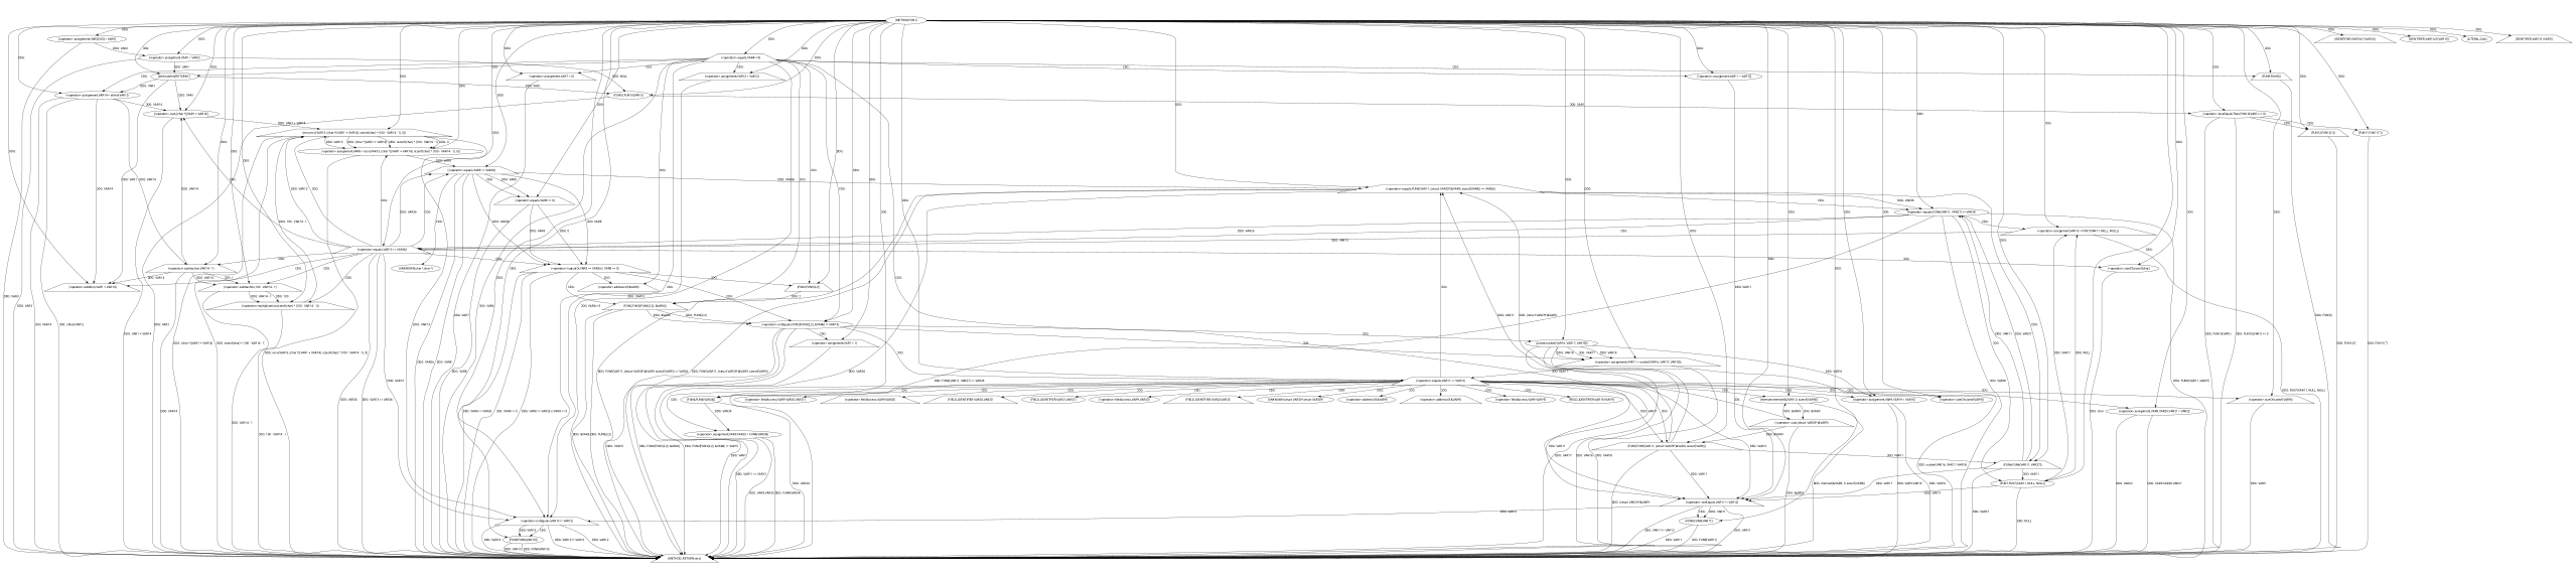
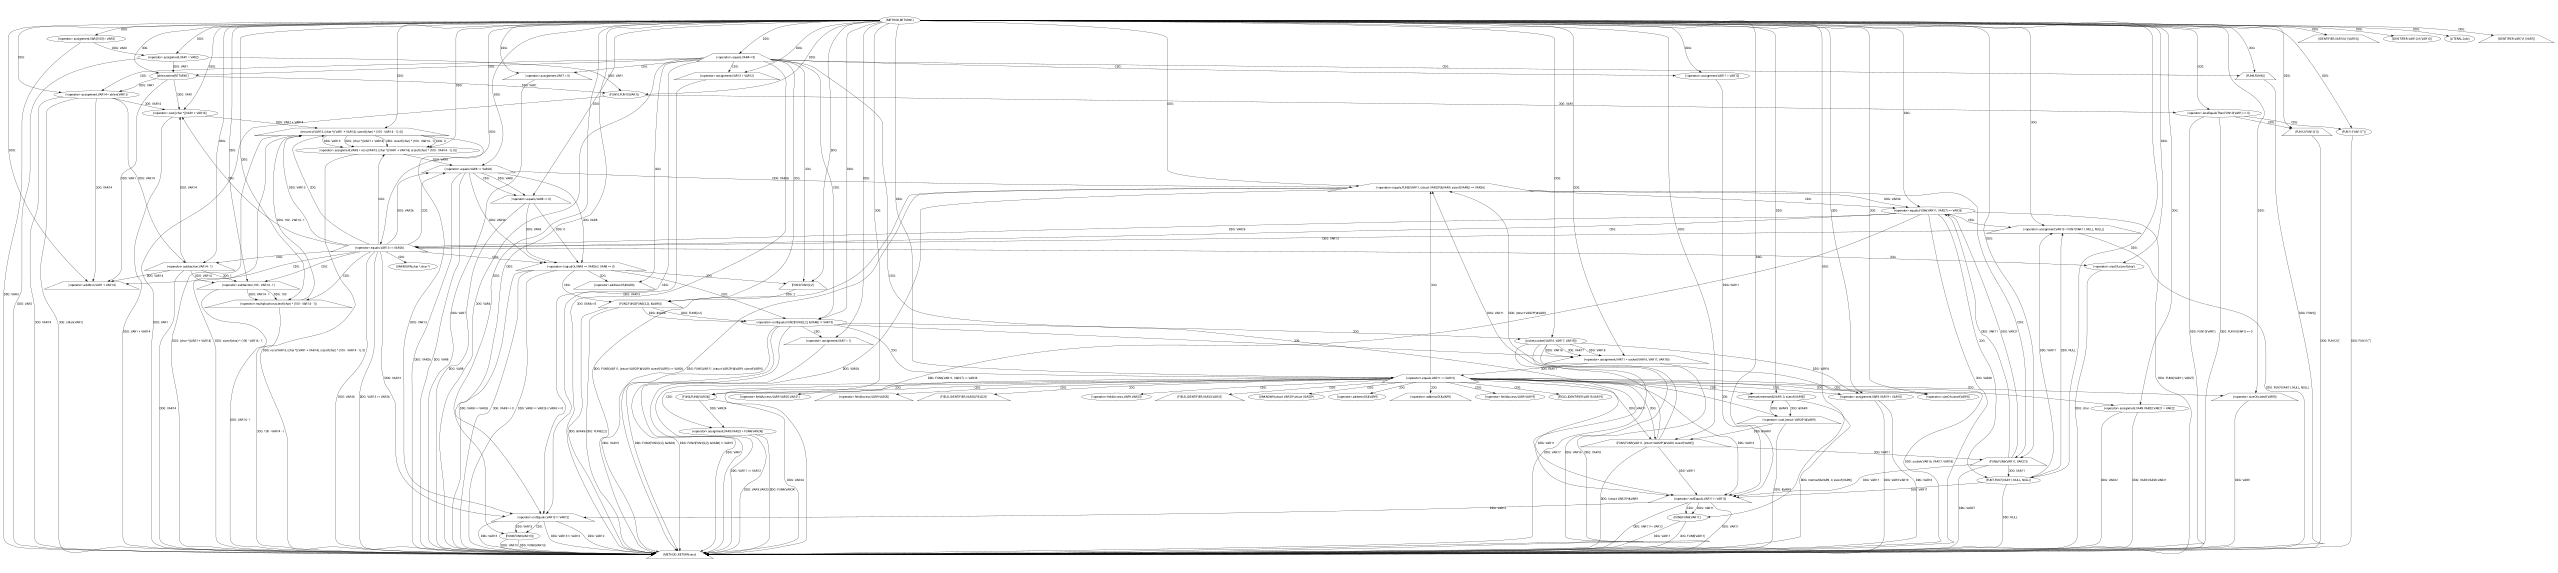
  digraph {
    fontname=Roboto
    node [fontname=Roboto shape=trapezium]
    edge [fontname=Roboto]
-   n1 [label="(METHOD,FUN1)" shape=ellipse]
+   n1 [label="(METHOD,RETURN1)" shape=ellipse]
    n2 [label="(<operator>.assignment,VAR2[100] = VAR3)" shape=ellipse]
    n3 [label="(<operator>.assignment,VAR1 = VAR2)" shape=ellipse]
    n4 [label="(<operator>.equals,VAR4==5)"]
    n5 [label="(<operator>.assignment,VAR7 = 0)"]
    n6 [label="(<operator>.assignment,VAR11 = VAR12)" shape=ellipse]
    n7 [label="(<operator>.assignment,VAR13 = VAR12)"]
    n8 [label="(<operator>.assignment,VAR14 = strlen(VAR1))" shape=ellipse]
    n9 [label="(strlen,strlen(RETURN1))" shape=ellipse]
    n10 [label="(<operator>.notEquals,FUN2(FUN3(2,2), &VAR6) != VAR15)" shape=ellipse]
    n11 [label="(FUN3,FUN3(2,2))"]
    n12 [label="(<operator>.assignment,VAR7 = 1)"]
    n13 [label="(<operator>.assignment,VAR11 = socket(VAR16, VAR17, VAR18))"]
    n14 [label="(socket,socket(VAR16, VAR17, VAR18))" shape=ellipse]
    n15 [label="(<operator>.equals,VAR11 == VAR12)"]
    n16 [label="(memset,memset(&VAR9, 0, sizeof(VAR9)))" shape=ellipse]
    n17 [label="(<operator>.sizeOf,sizeof(VAR9))" shape=ellipse]
    n18 [label="(<operator>.assignment,VAR9.VAR19 = VAR16)" shape=ellipse]
    n19 [label="(<operator>.assignment,VAR9.VAR20.VAR21 = VAR22)" shape=ellipse]
    n20 [label="(FUN4,FUN4(VAR24))" shape=ellipse]
    n21 [label="(<operator>.equals,FUN5(VAR11, (struct VAR25*)&VAR9, sizeof(VAR9)) == VAR26)"]
    n22 [label="(FUN5,FUN5(VAR11, (struct VAR25*)&VAR9, sizeof(VAR9)))"]
    n23 [label="(<operator>.sizeOf,sizeof(VAR9))"]
    n24 [label="(<operator>.equals,FUN6(VAR11, VAR27) == VAR26)" shape=ellipse]
    n25 [label="(FUN6,FUN6(VAR11, VAR27))"]
    n26 [label="(<operator>.assignment,VAR13 = FUN7(VAR11, NULL, NULL))"]
    n27 [label="(FUN7,FUN7(VAR11, NULL, NULL))" shape=ellipse]
    n28 [label="(<operator>.equals,VAR13 == VAR26)"]
    n29 [label="(<operator>.assignment,VAR8 = recv(VAR13, (char *)(VAR1 + VAR14), sizeof(char) * (100 - VAR14 - 1), 0))" shape=ellipse]
    n30 [label="(recv,recv(VAR13, (char *)(VAR1 + VAR14), sizeof(char) * (100 - VAR14 - 1), 0))"]
    n31 [label="(<operator>.cast,(char *)(VAR1 + VAR14))" shape=ellipse]
    n32 [label="(<operator>.addition,VAR1 + VAR14)"]
    n33 [label="(<operator>.multiplication,sizeof(char) * (100 - VAR14 - 1))"]
    n34 [label="(<operator>.sizeOf,sizeof(char))" shape=ellipse]
    n35 [label="(<operator>.subtraction,100 - VAR14 - 1)"]
    n36 [label="(<operator>.subtraction,VAR14 - 1)"]
    n37 [label="(<operator>.equals,VAR8 == VAR26)"]
    n38 [label="(<operator>.equals,VAR8 == 0)"]
    n39 [label="(IDENTIFIER,VAR10,if (VAR10))"]
    n40 [label="(IDENTIFIER,VAR10,if (VAR10))" shape=ellipse]
    n41 [label="(LITERAL,0,do)" shape=ellipse]
    n42 [label="(<operator>.notEquals,VAR11 != VAR12)"]
    n43 [label="(FUN8,FUN8(VAR11))" shape=ellipse]
    n44 [label="(<operator>.notEquals,VAR13 != VAR12)"]
    n45 [label="(FUN8,FUN8(VAR13))" shape=ellipse]
    n46 [label="(IDENTIFIER,VAR7,if (VAR7))"]
    n47 [label="(FUN9,FUN9())"]
    n48 [label="(<operator>.lessEqualsThan,FUN10(VAR1) <= 0)" shape=ellipse]
    n49 [label="(FUN10,FUN10(VAR1))" shape=ellipse]
    n50 [label="(FUN11,FUN11(\"\"))" shape=ellipse]
    n51 [label="(FUN12,FUN12(1))"]
    n52 [label="(METHOD_RETURN,recv)"]
    n53 [label="(FUN2,FUN2(FUN3(2,2), &VAR6))"]
    n54 [label="(<operator>.addressOf,&VAR6)"]
    n55 [label="(<operator>.assignment,VAR9.VAR23 = FUN4(VAR24))" shape=ellipse]
    n56 [label="(<operator>.cast,(struct VAR25*)&VAR9)"]
    n57 [label="(<operator>.addressOf,&VAR9)"]
    n58 [label="(<operator>.fieldAccess,VAR9.VAR19)" shape=ellipse]
    n59 [label="(FIELD_IDENTIFIER,VAR19,VAR19)" shape=ellipse]
    n60 [label="(<operator>.fieldAccess,VAR9.VAR20.VAR21)" shape=ellipse]
    n61 [label="(<operator>.fieldAccess,VAR9.VAR20)"]
-   n62 [label="(FIELD_IDENTIFIER,VAR20,VAR20)"]
-   n63 [label="(FIELD_IDENTIFIER,VAR21,VAR21)" shape=ellipse]
+   n62 [label="(FIELD_IDENTIFIER,VAR20,FIELD20)"]
    n64 [label="(<operator>.fieldAccess,VAR9.VAR23)" shape=ellipse]
    n65 [label="(FIELD_IDENTIFIER,VAR23,VAR23)"]
    n66 [label="(UNKNOWN,struct VAR25*,struct VAR25*)" shape=ellipse]
    n67 [label="(<operator>.addressOf,&VAR9)" shape=ellipse]
    n68 [label="(<operator>.logicalOr,VAR8 == VAR26 || VAR8 == 0)"]
    n69 [label="(UNKNOWN,char *,char *)" shape=ellipse]
    n1 -> n2 [label="DDG: "]
    n1 -> n3 [label="DDG: "]
    n1 -> n4 [label="DDG: "]
    n1 -> n5 [label="DDG: "]
    n1 -> n6 [label="DDG: "]
    n1 -> n7 [label="DDG: "]
    n1 -> n8 [label="DDG: "]
    n1 -> n9 [label="DDG: "]
    n1 -> n10 [label="DDG: "]
    n1 -> n11 [label="DDG: "]
    n1 -> n12 [label="DDG: "]
    n1 -> n13 [label="DDG: "]
    n1 -> n14 [label="DDG: "]
    n1 -> n15 [label="DDG: "]
    n1 -> n16 [label="DDG: "]
    n1 -> n17 [label="DDG: "]
    n1 -> n18 [label="DDG: "]
    n1 -> n19 [label="DDG: "]
    n1 -> n20 [label="DDG: "]
    n1 -> n21 [label="DDG: "]
    n1 -> n22 [label="DDG: "]
    n1 -> n23 [label="DDG: "]
    n1 -> n24 [label="DDG: "]
    n1 -> n25 [label="DDG: "]
    n1 -> n26 [label="DDG: "]
    n1 -> n27 [label="DDG: "]
    n1 -> n28 [label="DDG: "]
    n1 -> n29 [label="DDG: "]
    n1 -> n30 [label="DDG: "]
    n1 -> n31 [label="DDG: "]
    n1 -> n32 [label="DDG: "]
    n1 -> n33 [label="DDG: "]
    n1 -> n34 [label="DDG: "]
    n1 -> n35 [label="DDG: "]
    n1 -> n36 [label="DDG: "]
    n1 -> n37 [label="DDG: "]
    n1 -> n38 [label="DDG: "]
    n1 -> n39 [label="DDG: "]
    n1 -> n40 [label="DDG: "]
    n1 -> n41 [label="DDG: "]
    n1 -> n42 [label="DDG: "]
    n1 -> n43 [label="DDG: "]
    n1 -> n44 [label="DDG: "]
    n1 -> n45 [label="DDG: "]
    n1 -> n46 [label="DDG: "]
    n1 -> n47 [label="DDG: "]
    n1 -> n48 [label="DDG: "]
    n1 -> n49 [label="DDG: "]
    n1 -> n50 [label="DDG: "]
    n1 -> n51 [label="DDG: "]
    n2 -> n3 [label="DDG: VAR2"]
    n2 -> n52 [label="DDG: VAR3"]
    n3 -> n9 [label="DDG: VAR1"]
-   n3 -> n49 [label="DDG: NULL"]
+   n3 -> n49 [label="DDG: VAR1"]
    n3 -> n52 [label="DDG: VAR2"]
    n4 -> n5 [label="CDG: "]
    n4 -> n6 [label="CDG: "]
    n4 -> n7 [label="CDG: "]
    n4 -> n8 [label="CDG: "]
    n4 -> n9 [label="CDG: "]
    n4 -> n10 [label="CDG: "]
    n4 -> n11 [label="CDG: "]
    n4 -> n42 [label="CDG: "]
    n4 -> n44 [label="CDG: "]
    n4 -> n47 [label="CDG: "]
    n4 -> n52 [label="DDG: VAR4"]
    n4 -> n52 [label="DDG: VAR4==5"]
    n4 -> n53 [label="CDG: "]
    n4 -> n54 [label="CDG: "]
    n5 -> n52 [label="DDG: VAR7"]
    n6 -> n42 [label="DDG: VAR11"]
    n7 -> n44 [label="DDG: VAR13"]
    n8 -> n31 [label="DDG: VAR14"]
    n8 -> n32 [label="DDG: VAR14"]
    n8 -> n36 [label="DDG: VAR14"]
    n8 -> n52 [label="DDG: VAR14"]
    n8 -> n52 [label="DDG: strlen(VAR1)"]
    n9 -> n8 [label="DDG: VAR1"]
    n9 -> n31 [label="DDG: VAR1"]
    n9 -> n32 [label="DDG: VAR1"]
    n9 -> n49 [label="DDG: VAR1"]
    n10 -> n12 [label="CDG: "]
    n10 -> n13 [label="CDG: "]
    n10 -> n14 [label="CDG: "]
    n10 -> n15 [label="CDG: "]
    n10 -> n52 [label="DDG: FUN2(FUN3(2,2), &VAR6)"]
    n10 -> n52 [label="DDG: FUN2(FUN3(2,2), &VAR6) != VAR15"]
    n10 -> n52 [label="DDG: VAR15"]
    n11 -> n53 [label="DDG: 2"]
    n12 -> n52 [label="DDG: VAR7"]
    n13 -> n15 [label="DDG: VAR11"]
    n13 -> n52 [label="DDG: socket(VAR16, VAR17, VAR18)"]
    n14 -> n13 [label="DDG: VAR16"]
    n14 -> n13 [label="DDG: VAR17"]
    n14 -> n13 [label="DDG: VAR18"]
    n14 -> n18 [label="DDG: VAR16"]
    n14 -> n52 [label="DDG: VAR17"]
    n14 -> n52 [label="DDG: VAR16"]
    n14 -> n52 [label="DDG: VAR18"]
    n15 -> n16 [label="CDG: "]
    n15 -> n17 [label="CDG: "]
    n15 -> n18 [label="CDG: "]
    n15 -> n19 [label="CDG: "]
    n15 -> n20 [label="CDG: "]
    n15 -> n21 [label="CDG: "]
    n15 -> n22 [label="DDG: VAR11"]
    n15 -> n22 [label="CDG: "]
    n15 -> n23 [label="CDG: "]
    n15 -> n42 [label="DDG: VAR11"]
    n15 -> n42 [label="DDG: VAR12"]
    n15 -> n52 [label="DDG: VAR11 == VAR12"]
    n15 -> n55 [label="CDG: "]
    n15 -> n56 [label="CDG: "]
    n15 -> n57 [label="CDG: "]
    n15 -> n58 [label="CDG: "]
    n15 -> n59 [label="CDG: "]
    n15 -> n60 [label="CDG: "]
    n15 -> n61 [label="CDG: "]
    n15 -> n62 [label="CDG: "]
-   n15 -> n63 [label="CDG: "]
    n15 -> n64 [label="CDG: "]
    n15 -> n65 [label="CDG: "]
    n15 -> n66 [label="CDG: "]
    n15 -> n67 [label="CDG: "]
    n16 -> n52 [label="DDG: memset(&VAR9, 0, sizeof(VAR9))"]
    n16 -> n56 [label="DDG: &VAR9"]
    n18 -> n52 [label="DDG: VAR9.VAR19"]
    n18 -> n52 [label="DDG: VAR16"]
    n19 -> n52 [label="DDG: VAR22"]
    n19 -> n52 [label="DDG: VAR9.VAR20.VAR21"]
    n20 -> n52 [label="DDG: VAR24"]
    n20 -> n55 [label="DDG: VAR24"]
    n21 -> n24 [label="DDG: VAR26"]
    n21 -> n24 [label="CDG: "]
    n21 -> n25 [label="CDG: "]
    n21 -> n52 [label="DDG: FUN5(VAR11, (struct VAR25*)&VAR9, sizeof(VAR9)) == VAR26"]
    n21 -> n52 [label="DDG: FUN5(VAR11, (struct VAR25*)&VAR9, sizeof(VAR9))"]
    n21 -> n52 [label="DDG: VAR26"]
    n22 -> n21 [label="DDG: VAR11"]
    n22 -> n21 [label="DDG: (struct VAR25*)&VAR9"]
    n22 -> n25 [label="DDG: VAR11"]
    n22 -> n42 [label="DDG: VAR11"]
    n22 -> n52 [label="DDG: (struct VAR25*)&VAR9"]
    n23 -> n52 [label="DDG: VAR9"]
    n24 -> n26 [label="CDG: "]
    n24 -> n27 [label="CDG: "]
    n24 -> n28 [label="DDG: VAR26"]
    n24 -> n28 [label="CDG: "]
    n24 -> n52 [label="DDG: FUN6(VAR11, VAR27) == VAR26"]
    n24 -> n52 [label="DDG: VAR26"]
    n24 -> n52 [label="DDG: FUN6(VAR11, VAR27)"]
    n25 -> n24 [label="DDG: VAR11"]
    n25 -> n24 [label="DDG: VAR27"]
    n25 -> n27 [label="DDG: VAR11"]
    n25 -> n42 [label="DDG: VAR11"]
    n25 -> n52 [label="DDG: VAR27"]
    n26 -> n28 [label="DDG: VAR13"]
    n26 -> n52 [label="DDG: FUN7(VAR11, NULL, NULL)"]
    n27 -> n26 [label="DDG: VAR11"]
    n27 -> n26 [label="DDG: NULL"]
    n27 -> n42 [label="DDG: VAR11"]
    n27 -> n52 [label="DDG: NULL"]
    n28 -> n29 [label="CDG: "]
    n28 -> n30 [label="DDG: VAR13"]
    n28 -> n30 [label="CDG: "]
    n28 -> n31 [label="CDG: "]
    n28 -> n32 [label="CDG: "]
    n28 -> n33 [label="CDG: "]
    n28 -> n34 [label="CDG: "]
    n28 -> n35 [label="CDG: "]
    n28 -> n36 [label="CDG: "]
    n28 -> n37 [label="DDG: VAR26"]
    n28 -> n37 [label="CDG: "]
    n28 -> n44 [label="DDG: VAR13"]
    n28 -> n52 [label="DDG: VAR26"]
    n28 -> n52 [label="DDG: VAR13 == VAR26"]
    n28 -> n68 [label="CDG: "]
-   n37 -> n69 [label="CDG: "]
+   n28 -> n69 [label="CDG: "]
    n29 -> n37 [label="DDG: VAR8"]
    n29 -> n52 [label="DDG: recv(VAR13, (char *)(VAR1 + VAR14), sizeof(char) * (100 - VAR14 - 1), 0)"]
    n30 -> n29 [label="DDG: VAR13"]
    n30 -> n29 [label="DDG: (char *)(VAR1 + VAR14)"]
    n30 -> n29 [label="DDG: sizeof(char) * (100 - VAR14 - 1)"]
    n30 -> n29 [label="DDG: 0"]
    n30 -> n44 [label="DDG: VAR13"]
    n30 -> n52 [label="DDG: (char *)(VAR1 + VAR14)"]
    n30 -> n52 [label="DDG: sizeof(char) * (100 - VAR14 - 1)"]
    n31 -> n30 [label="DDG: VAR1 + VAR14"]
    n31 -> n52 [label="DDG: VAR1 + VAR14"]
    n33 -> n30 [label="DDG: 100 - VAR14 - 1"]
    n33 -> n52 [label="DDG: 100 - VAR14 - 1"]
    n34 -> n52 [label="DDG: char"]
    n35 -> n33 [label="DDG: 100"]
    n35 -> n33 [label="DDG: VAR14 - 1"]
    n35 -> n52 [label="DDG: VAR14 - 1"]
    n36 -> n31 [label="DDG: VAR14"]
    n36 -> n32 [label="DDG: VAR14"]
    n36 -> n35 [label="DDG: VAR14"]
    n36 -> n35 [label="DDG: 1"]
    n36 -> n52 [label="DDG: VAR14"]
    n37 -> n21 [label="DDG: VAR26"]
    n37 -> n38 [label="DDG: VAR8"]
    n37 -> n38 [label="CDG: "]
    n37 -> n52 [label="DDG: VAR26"]
    n37 -> n52 [label="DDG: VAR8"]
    n37 -> n68 [label="DDG: VAR8"]
    n37 -> n68 [label="DDG: VAR26"]
    n38 -> n52 [label="DDG: VAR8"]
    n38 -> n68 [label="DDG: VAR8"]
    n38 -> n68 [label="DDG: 0"]
    n42 -> n43 [label="DDG: VAR11"]
    n42 -> n43 [label="CDG: "]
    n42 -> n44 [label="DDG: VAR12"]
    n42 -> n52 [label="DDG: VAR11"]
    n42 -> n52 [label="DDG: VAR11 != VAR12"]
    n43 -> n52 [label="DDG: VAR11"]
    n43 -> n52 [label="DDG: FUN8(VAR11)"]
    n44 -> n45 [label="DDG: VAR13"]
    n44 -> n45 [label="CDG: "]
    n44 -> n52 [label="DDG: VAR13 != VAR12"]
    n44 -> n52 [label="DDG: VAR12"]
    n44 -> n52 [label="DDG: VAR13"]
    n45 -> n52 [label="DDG: FUN8(VAR13)"]
    n45 -> n52 [label="DDG: VAR13"]
    n47 -> n52 [label="DDG: FUN9()"]
    n48 -> n50 [label="CDG: "]
    n48 -> n51 [label="CDG: "]
    n48 -> n52 [label="DDG: FUN10(VAR1) <= 0"]
    n48 -> n52 [label="DDG: FUN10(VAR1)"]
    n49 -> n48 [label="DDG: VAR1"]
    n49 -> n52 [label="DDG: VAR1"]
    n50 -> n52 [label="DDG: FUN11(\"\")"]
    n51 -> n52 [label="DDG: FUN12(1)"]
    n53 -> n10 [label="DDG: FUN3(2,2)"]
    n53 -> n10 [label="DDG: &VAR6"]
    n53 -> n52 [label="DDG: FUN3(2,2)"]
    n53 -> n52 [label="DDG: &VAR6"]
    n55 -> n52 [label="DDG: FUN4(VAR24)"]
    n55 -> n52 [label="DDG: VAR9.VAR23"]
    n56 -> n16 [label="DDG: &VAR9"]
    n56 -> n22 [label="DDG: &VAR9"]
    n56 -> n52 [label="DDG: &VAR9"]
    n68 -> n10 [label="CDG: "]
    n68 -> n11 [label="CDG: "]
    n68 -> n52 [label="DDG: VAR8 == VAR26"]
    n68 -> n52 [label="DDG: VAR8 == 0"]
    n68 -> n52 [label="DDG: VAR8 == VAR26 || VAR8 == 0"]
    n68 -> n53 [label="CDG: "]
    n68 -> n54 [label="CDG: "]
  }
